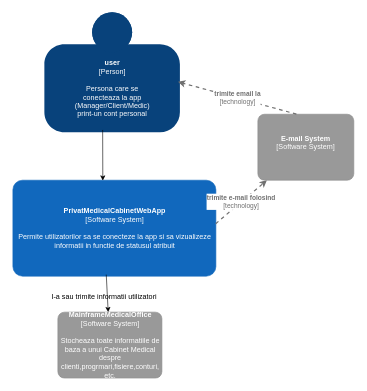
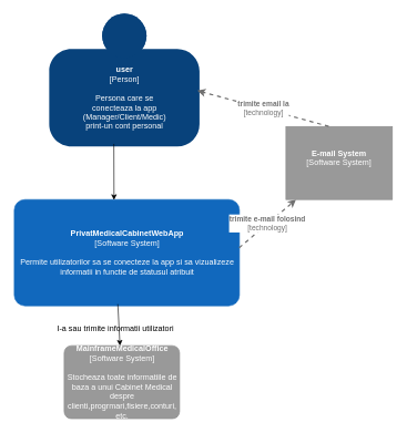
  <mxCell id="0" />
  <mxCell id="1" parent="0" />
  <mxCell id="2" value="&lt;b&gt;user&lt;/b&gt;&lt;div&gt;[Person]&lt;/div&gt;&lt;br&gt;&lt;div&gt;Persona care se &#10;conecteaza la app&#10;(Manager/Client/Medic)&#10;print-un cont personal&#10;&lt;/div&gt;" style="html=1;dashed=0;whitespace=wrap;fillColor=#08427b;strokeColor=none;fontColor=#ffffff;shape=mxgraph.c4.person;align=center;metaEdit=1;points=[[0.5,0,0],[1,0.5,0],[1,0.75,0],[0.75,1,0],[0.5,1,0],[0.25,1,0],[0,0.75,0],[0,0.5,0]];metaData={&quot;c4Type&quot;:{&quot;editable&quot;:false}};" parent="1" vertex="1"><mxGeometry x="73" y="20" width="226" height="200" as="geometry" /></mxCell>
  <mxCell id="3" value="&lt;b&gt;PrivatMedicalCabinetWebApp&lt;/b&gt;&lt;div&gt;[Software System]&lt;/div&gt;&lt;br&gt;&lt;div&gt;Permite utilizatorilor sa se conecteze la app si sa vizualizeze informatii in functie de statusul atribuit&lt;/div&gt;" style="rounded=1;whiteSpace=wrap;html=1;labelBackgroundColor=none;fillColor=#1168BD;fontColor=#ffffff;align=center;arcSize=10;strokeColor=#1168BD;metaEdit=1;metaData={&quot;c4Type&quot;:{&quot;editable&quot;:false}};points=[[0.25,0,0],[0.5,0,0],[0.75,0,0],[1,0.25,0],[1,0.5,0],[1,0.75,0],[0.75,1,0],[0.5,1,0],[0.25,1,0],[0,0.75,0],[0,0.5,0],[0,0.25,0]];" parent="1" vertex="1"><mxGeometry x="20.5" y="300" width="338.5" height="160" as="geometry" /></mxCell>
  <mxCell id="4" value="&lt;div style=&quot;text-align: left&quot;&gt;&lt;div style=&quot;text-align: center&quot;&gt;&lt;b&gt;trimite e-mail folosind&lt;/b&gt;&lt;/div&gt;&lt;div style=&quot;text-align: center&quot;&gt;[technology]&lt;/div&gt;&lt;/div&gt;" style="edgeStyle=none;rounded=0;html=1;jettySize=auto;orthogonalLoop=1;strokeColor=#707070;strokeWidth=2;fontColor=#707070;jumpStyle=none;dashed=1;metaEdit=1;metaData={&quot;c4Type&quot;:{&quot;editable&quot;:false}};exitX=0.999;exitY=0.453;exitDx=0;exitDy=0;exitPerimeter=0;" parent="1" source="3" target="5" edge="1"><mxGeometry width="160" relative="1" as="geometry"><mxPoint x="239" y="140" as="sourcePoint" /><mxPoint x="139" y="320" as="targetPoint" /></mxGeometry></mxCell>
- <mxCell id="5" value="&lt;b&gt;E-mail System&lt;/b&gt;&lt;div&gt;[Software System]&lt;/div&gt;&lt;br&gt;&lt;div&gt;&lt;/div&gt;" style="rounded=1;whiteSpace=wrap;html=1;labelBackgroundColor=none;fillColor=#999999;fontColor=#ffffff;align=center;arcSize=10;strokeColor=#8A8A8A;metaEdit=1;metaData={&quot;c4Type&quot;:{&quot;editable&quot;:false}};points=[[0.25,0,0],[0.5,0,0],[0.75,0,0],[1,0.25,0],[1,0.5,0],[1,0.75,0],[0.75,1,0],[0.5,1,0],[0.25,1,0],[0,0.75,0],[0,0.5,0],[0,0.25,0]];" parent="1" vertex="1"><mxGeometry x="429" y="190" width="160" height="110.0" as="geometry" /></mxCell>
+ <mxCell id="5" value="&lt;b&gt;E-mail System&lt;/b&gt;&lt;div&gt;[Software System]&lt;/div&gt;&lt;br&gt;&lt;div&gt;&lt;/div&gt;" style="whiteSpace=wrap;html=1;labelBackgroundColor=none;fillColor=#999999;fontColor=#ffffff;align=center;arcSize=10;strokeColor=#8A8A8A;metaEdit=1;metaData={&quot;c4Type&quot;:{&quot;editable&quot;:false}};points=[[0.25,0,0],[0.5,0,0],[0.75,0,0],[1,0.25,0],[1,0.5,0],[1,0.75,0],[0.75,1,0],[0.5,1,0],[0.25,1,0],[0,0.75,0],[0,0.5,0],[0,0.25,0]];rounded=0;" parent="1" vertex="1"><mxGeometry x="429" y="190" width="160" height="110.0" as="geometry" /></mxCell>
  <mxCell id="6" value="&lt;div style=&quot;text-align: left&quot;&gt;&lt;div style=&quot;text-align: center&quot;&gt;&lt;b&gt;trimite email la&lt;/b&gt;&lt;/div&gt;&lt;div style=&quot;text-align: center&quot;&gt;[technology]&lt;/div&gt;&lt;/div&gt;" style="edgeStyle=none;rounded=0;html=1;jettySize=auto;orthogonalLoop=1;strokeColor=#707070;strokeWidth=2;fontColor=#707070;jumpStyle=none;dashed=1;metaEdit=1;metaData={&quot;c4Type&quot;:{&quot;editable&quot;:false}};exitX=0.402;exitY=-0.002;exitDx=0;exitDy=0;exitPerimeter=0;entryX=0.986;entryY=0.58;entryDx=0;entryDy=0;entryPerimeter=0;" parent="1" source="5" target="2" edge="1"><mxGeometry width="160" relative="1" as="geometry"><mxPoint x="303.73" y="425.365" as="sourcePoint" /><mxPoint x="598.28" y="379.79" as="targetPoint" /></mxGeometry></mxCell>
  <mxCell id="7" value="" style="endArrow=classic;html=1;fontColor=#000000;exitX=0.43;exitY=0.981;exitDx=0;exitDy=0;exitPerimeter=0;entryX=0.443;entryY=0.004;entryDx=0;entryDy=0;entryPerimeter=0;" parent="1" source="2" target="3" edge="1"><mxGeometry width="50" height="50" relative="1" as="geometry"><mxPoint x="389" y="240" as="sourcePoint" /><mxPoint x="439" y="190" as="targetPoint" /></mxGeometry></mxCell>
  <mxCell id="8" value="" style="endArrow=classic;html=1;fontColor=#000000;exitX=0.46;exitY=0.984;exitDx=0;exitDy=0;exitPerimeter=0;" parent="1" source="3" target="9" edge="1"><mxGeometry width="50" height="50" relative="1" as="geometry"><mxPoint x="389" y="820" as="sourcePoint" /><mxPoint x="184" y="670" as="targetPoint" /></mxGeometry></mxCell>
  <mxCell id="9" value="&lt;b&gt;MainframeMedicalOffice&lt;/b&gt;&lt;div&gt;[Software System]&lt;/div&gt;&lt;br&gt;&lt;div&gt;Stocheaza toate informatiile de baza a unui Cabinet Medical despre clienti,progrmari,fisiere,conturi, etc.&lt;/div&gt;" style="rounded=1;whiteSpace=wrap;html=1;labelBackgroundColor=none;fillColor=#999999;fontColor=#ffffff;align=center;arcSize=10;strokeColor=#8A8A8A;metaEdit=1;metaData={&quot;c4Type&quot;:{&quot;editable&quot;:false}};points=[[0.25,0,0],[0.5,0,0],[0.75,0,0],[1,0.25,0],[1,0.5,0],[1,0.75,0],[0.75,1,0],[0.5,1,0],[0.25,1,0],[0,0.75,0],[0,0.5,0],[0,0.25,0]];" parent="1" vertex="1"><mxGeometry x="95.5" y="520" width="173.5" height="110" as="geometry" /></mxCell>
  <mxCell id="10" value="I-a sau trimite informatii utilizatori" style="text;html=1;strokeColor=none;fillColor=none;align=center;verticalAlign=middle;whiteSpace=wrap;rounded=0;" parent="1" vertex="1"><mxGeometry x="73" y="465" width="200" height="60" as="geometry" /></mxCell>
